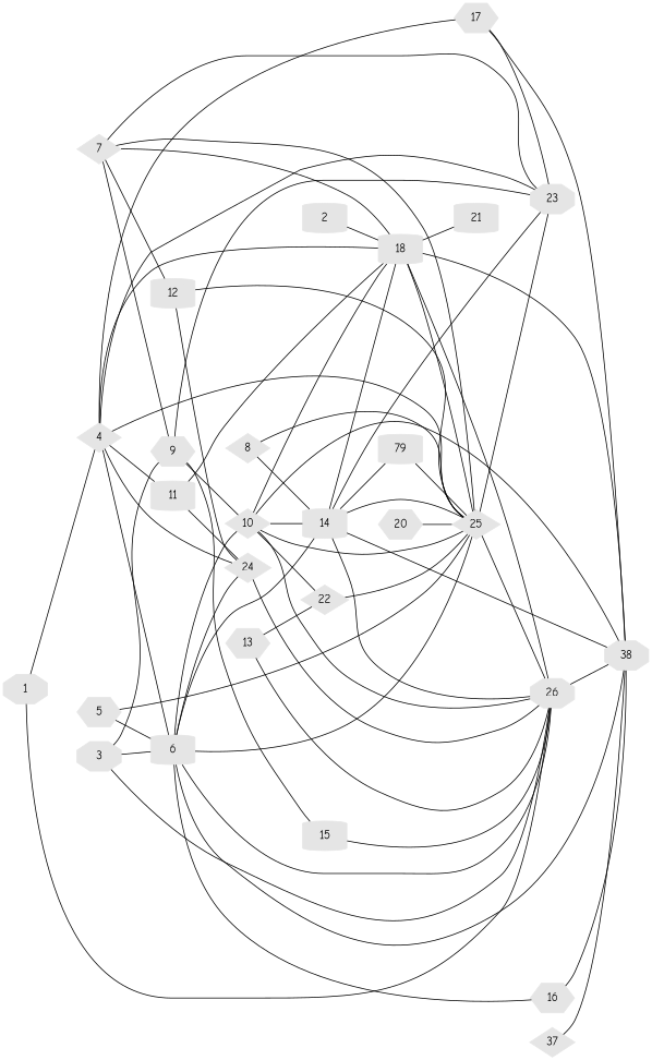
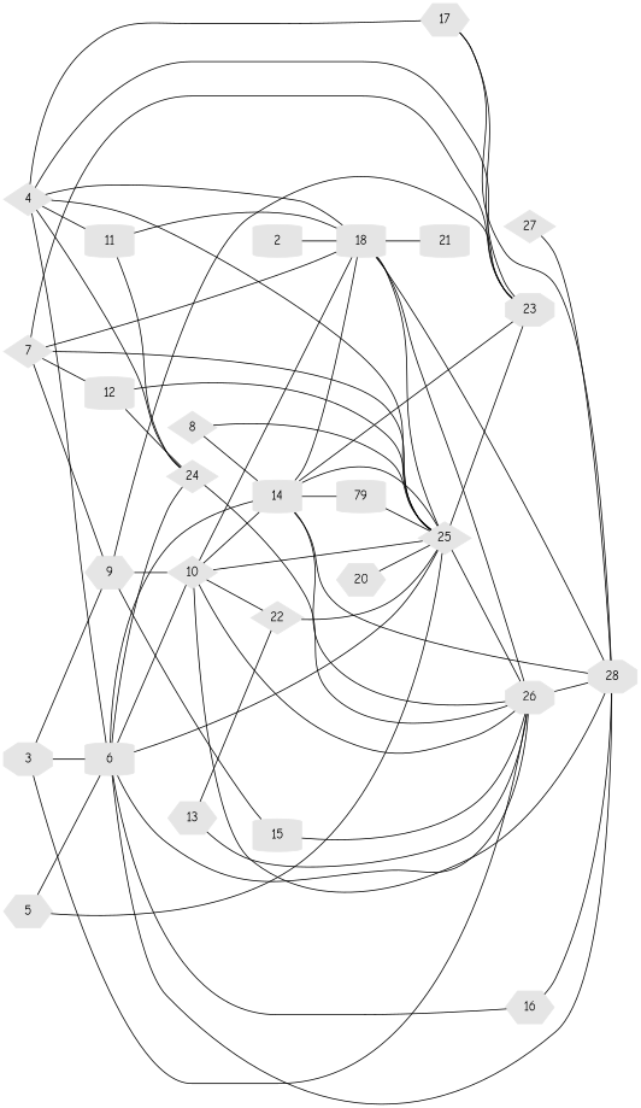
  graph {
    fontname="Comic Neue"
    rankdir=LR
    node [color=gray90 fontname="Comic Neue" shape=cylinder style=filled]
    edge [fontname="Comic Neue" weight=1.0]
-   1 [shape=octagon]
    4 [shape=diamond]
    26 [shape=octagon]
    18
    6
    11
    17 [shape=hexagon]
    23 [shape=octagon]
    24 [shape=diamond]
    25 [shape=diamond]
-   28 [shape=octagon label=38]
+   28 [shape=octagon]
    2
    21
    3 [shape=octagon]
    9 [shape=hexagon]
    10 [shape=diamond]
    14
    16 [shape=hexagon]
    15
    5 [shape=hexagon]
    22 [shape=diamond]
    n22 [label=79]
    7 [shape=diamond]
    12
    8 [shape=diamond]
    13 [shape=hexagon]
    20 [shape=hexagon]
-   27 [shape=diamond label=37]
-   1 -- 4
-   1 -- 26
+   27 [shape=diamond]
    4 -- 18
    4 -- 6
    4 -- 11
    4 -- 17
    4 -- 23
    4 -- 24
    4 -- 25
    26 -- 28
    18 -- 26 [weight=2.0]
    18 -- 25 [weight=2.0]
    18 -- 28
    18 -- 21
    6 -- 26 [weight=2.0]
    6 -- 24
    6 -- 25 [weight=3.0]
    6 -- 28
    6 -- 10 [weight=2.0]
    6 -- 14 [weight=2.0]
    6 -- 16
    11 -- 18 [weight=2.0]
    11 -- 24
    17 -- 23
    17 -- 28
    24 -- 26
    25 -- 26 [weight=3.0]
    25 -- 23 [weight=3.0]
    2 -- 18
    3 -- 26
    3 -- 6 [weight=2.0]
    3 -- 9
    9 -- 23
    9 -- 10 [weight=2.0]
    9 -- 15
    10 -- 26 [weight=2.0]
    10 -- 18 [weight=2.0]
    10 -- 25 [weight=5.0]
    10 -- 28 [weight=2.0]
    10 -- 14 [weight=5.0]
    10 -- 22 [weight=2.0]
    14 -- 26 [weight=4.0]
    14 -- 18 [weight=2.0]
    14 -- 23
    14 -- 25 [weight=4.0]
    14 -- 28 [weight=3.0]
    14 -- n22
    16 -- 28 [weight=2.0]
    15 -- 26
    5 -- 6
    5 -- 25 [weight=2.0]
    22 -- 25
    n22 -- 25
    7 -- 18
    7 -- 23
    7 -- 25
    7 -- 9
    7 -- 12
    12 -- 24
    12 -- 25
    8 -- 25
    8 -- 14
    13 -- 26
    13 -- 22
    20 -- 25 [weight=2.0]
    27 -- 28
  }
